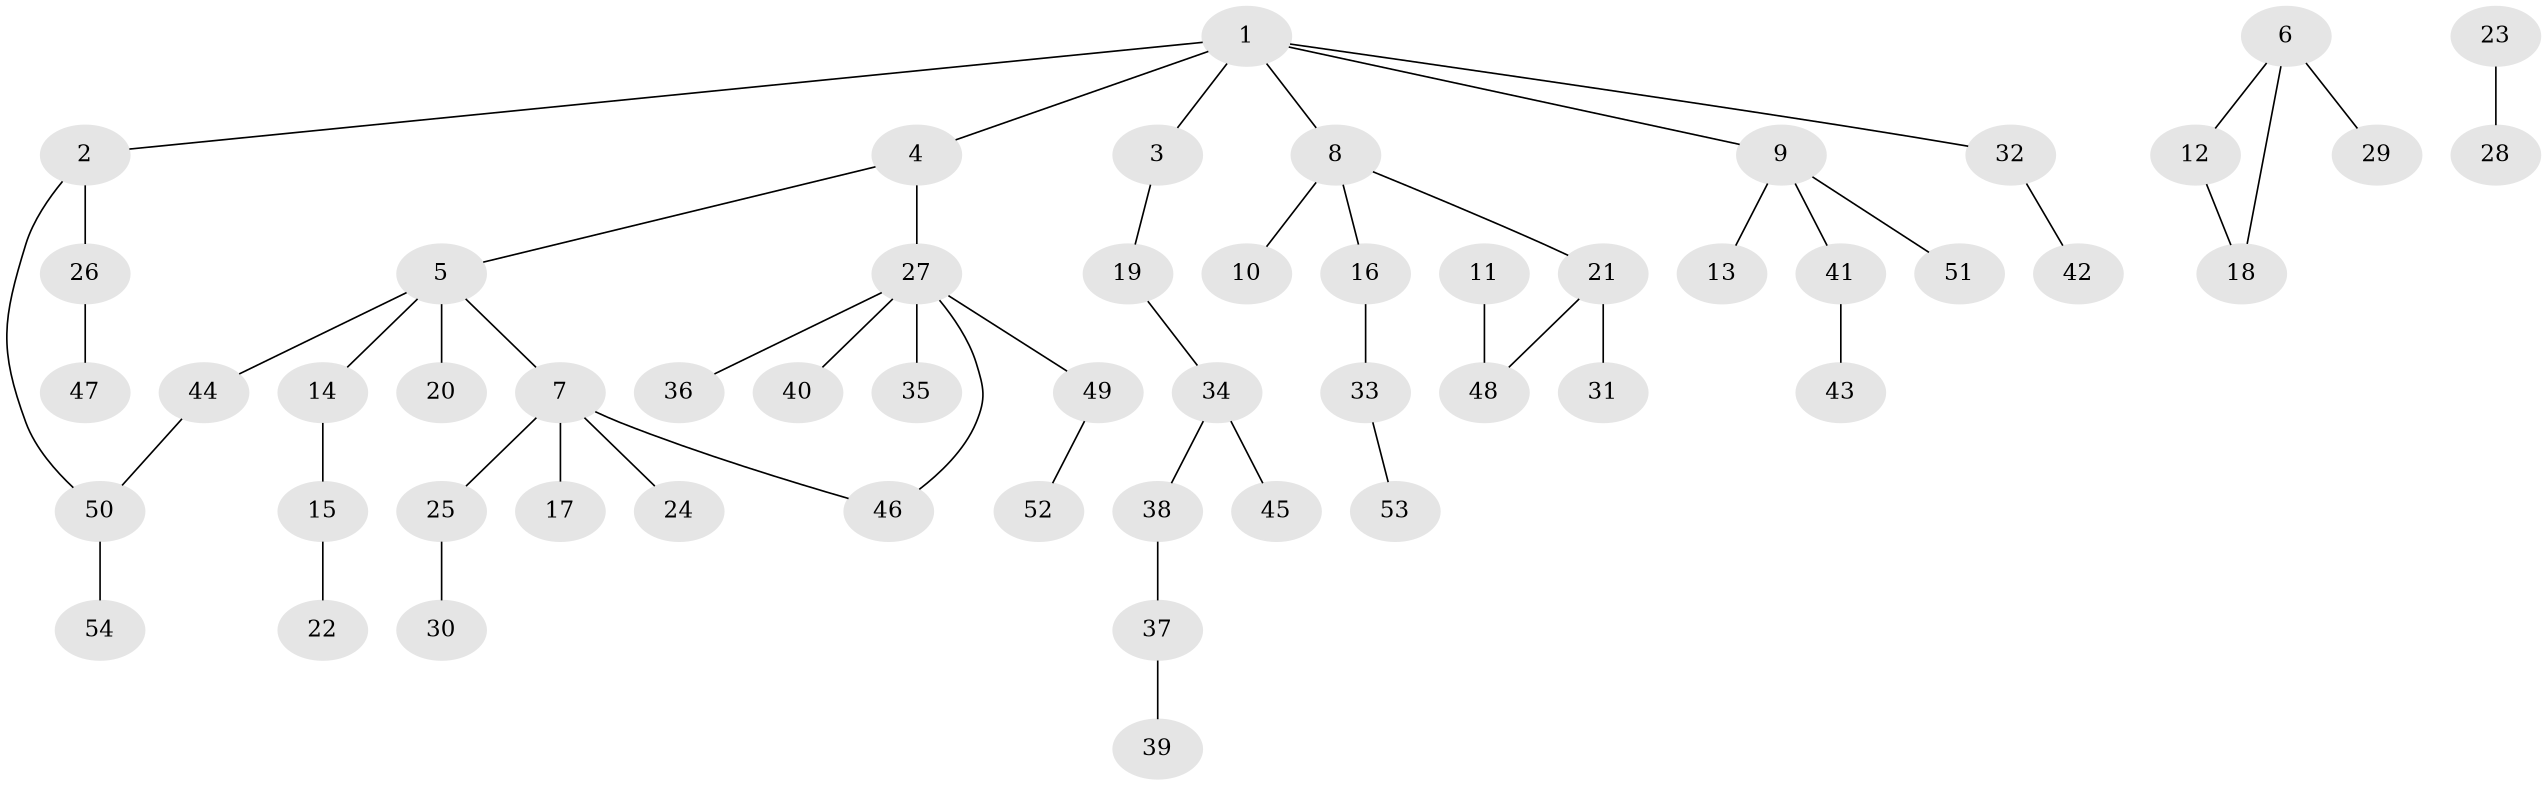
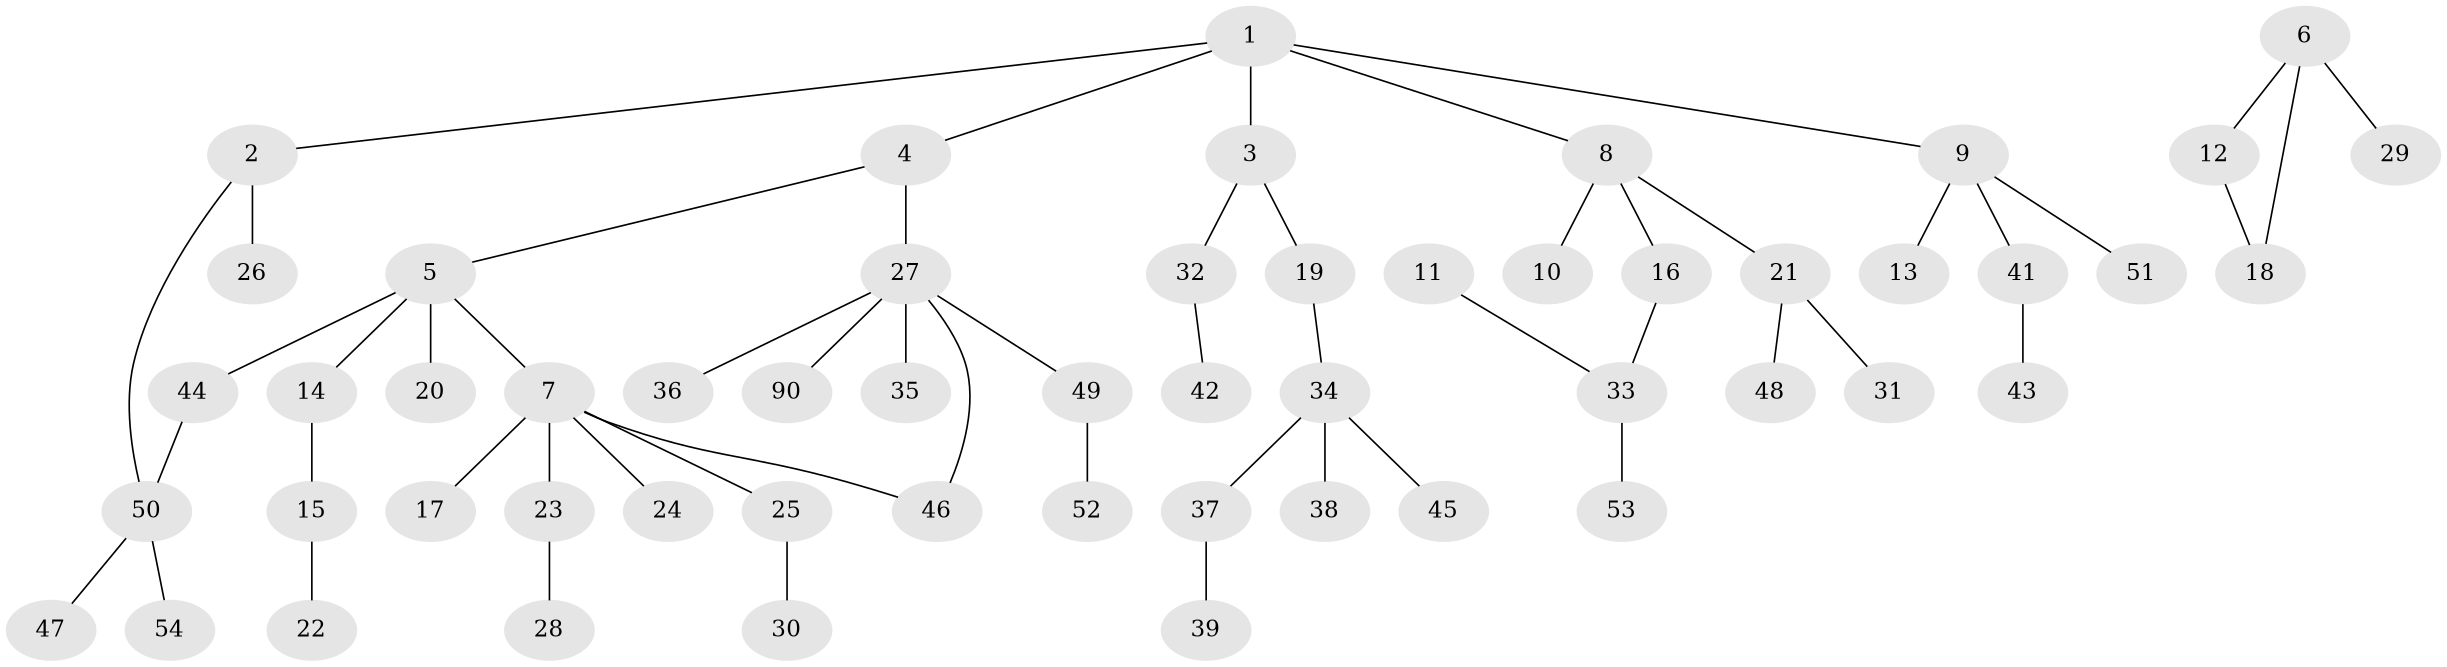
  graph {
    node [color=gray90 style=filled]
    1
    2
    3
    4
    8
    9
    26
    50
    19
    32
    5
    27
    10
    16
    21
    13
    41
    51
    11
    48
    6
    12
    18
    29
    47
    54
    34
    42
    7
    14
    20
    44
    46
    35
    36
-   40
+   40 [label=90]
    49
    17
    23
    24
    25
    15
    28
    30
    33
    31
    43
    22
    53
    37
    38
    45
    52
    39
    1 -- 2
    1 -- 3
    1 -- 4
    1 -- 8
    1 -- 9
    2 -- 26
    2 -- 50
    3 -- 19
-   1 -- 32
+   3 -- 32
    4 -- 5
    4 -- 27
    8 -- 10
    8 -- 16
    8 -- 21
    9 -- 13
    9 -- 41
    9 -- 51
-   26 -- 47
+   50 -- 47
    50 -- 54
    19 -- 34
    32 -- 42
    5 -- 7
    5 -- 14
    5 -- 20
    5 -- 44
    27 -- 46
    27 -- 35
    27 -- 36
    27 -- 40
    27 -- 49
    16 -- 33
    21 -- 48
    21 -- 31
    41 -- 43
-   11 -- 48
+   11 -- 33
    6 -- 12
    6 -- 18
    6 -- 29
    12 -- 18
-   38 -- 37
+   34 -- 37
    34 -- 38
    34 -- 45
    7 -- 46
    7 -- 17
+   7 -- 23
    7 -- 24
    7 -- 25
    14 -- 15
    44 -- 50
    49 -- 52
    23 -- 28
    25 -- 30
    15 -- 22
    33 -- 53
    37 -- 39
  }
